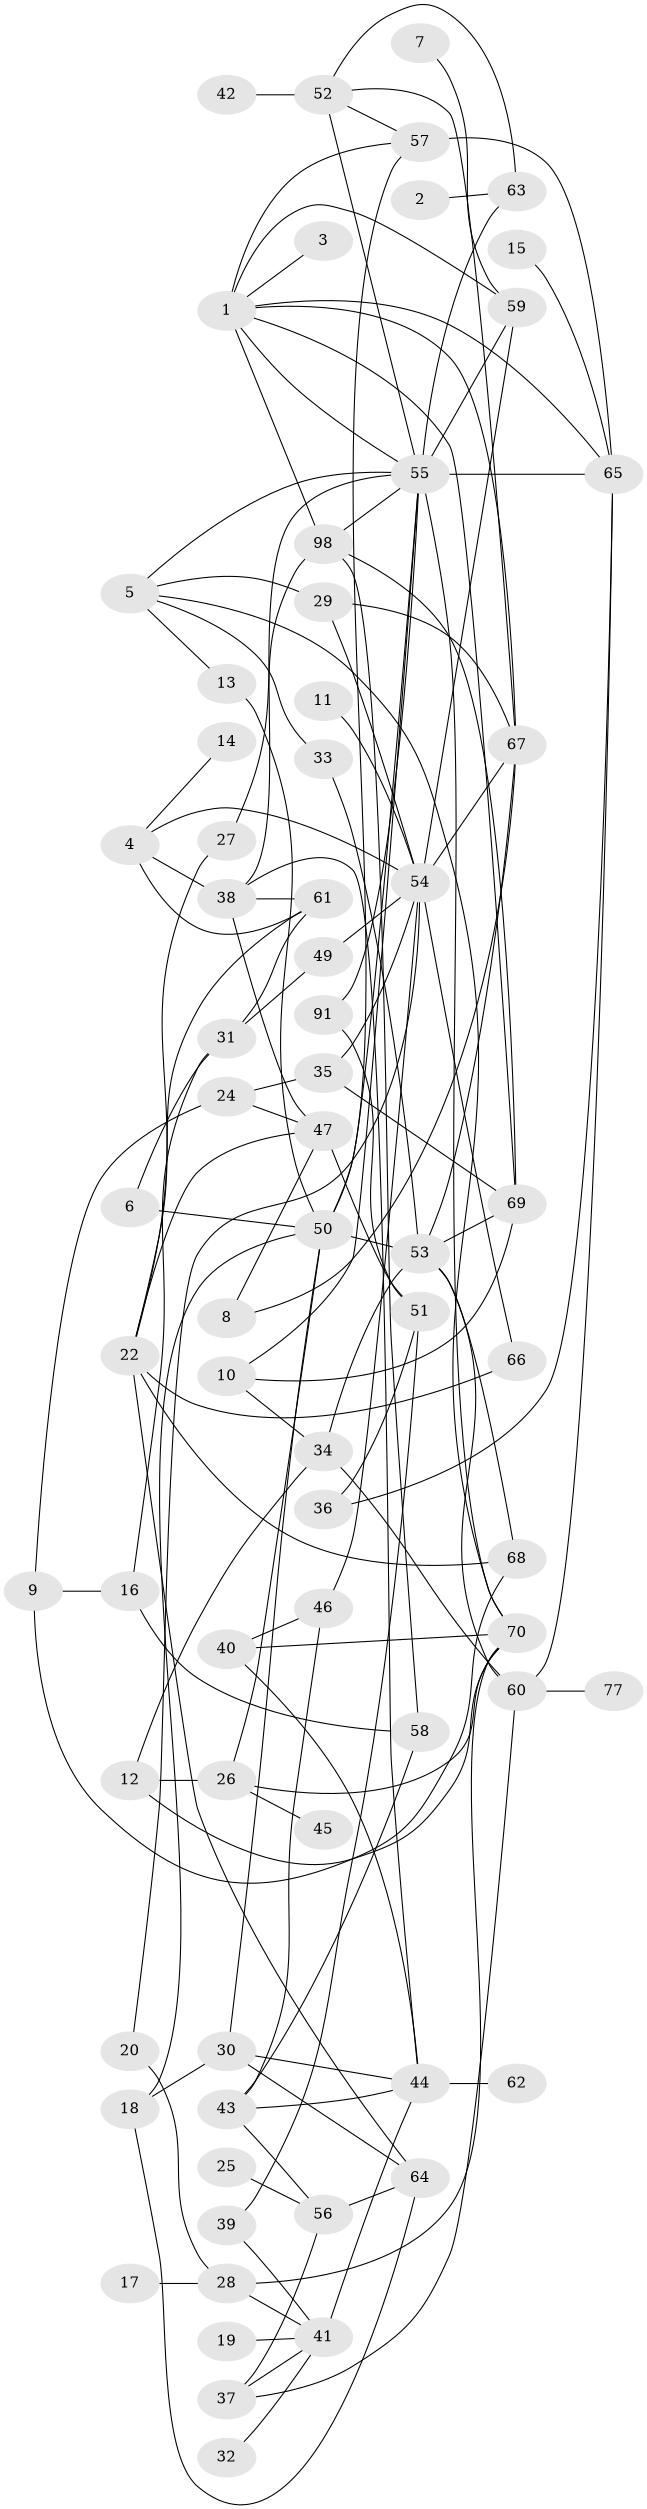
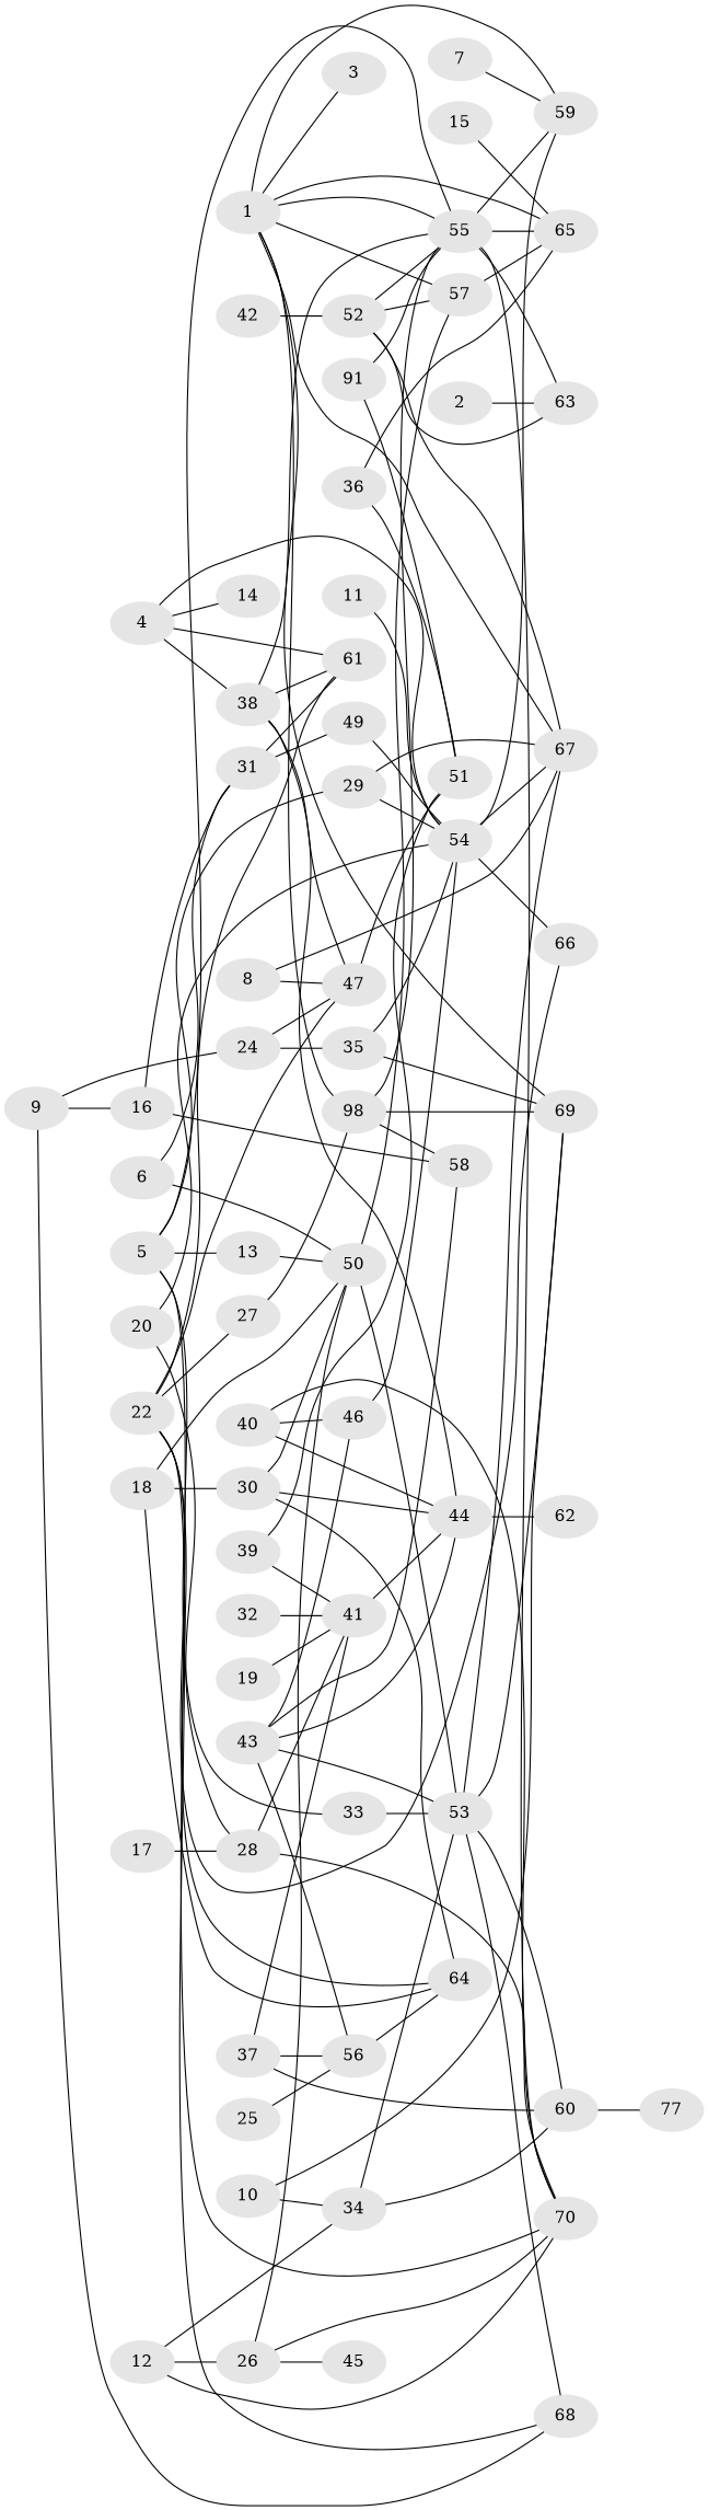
  graph {
    rankdir=LR
    node [color=gray90 style=filled]
    edge [weight=1.0]
    1
    3
    n3 [label=98]
    55
    57
    59
    65
    67
    69
    58
    63
    70
    2
    4
    14
    38
    54
    61
    47
    44
    66
    5
    13
    29
    33
    50
    53
    6
    31
    49
    7
    8
    51
    9
    16
    24
    68
    35
    10
    34
    60
    11
    12
    26
    45
    15
    17
    28
    41
    18
    64
    30
    62
    19
    20
    n56 [label=91]
    22
    27
    25
    56
    32
    n62 [label=77]
    36
    37
    39
    40
    46
    42
    52
    43
    1 -- 3
    1 -- n3
    1 -- 55
    1 -- 57
    1 -- 59
    1 -- 65
    1 -- 67
    1 -- 69
    n3 -- 55
    n3 -- 69
    n3 -- 58
    55 -- 59
    55 -- 65 [weight=2.0]
    55 -- 63
    55 -- 70
    57 -- 65
    2 -- 63
    4 -- 14
    4 -- 38
    4 -- 54
    4 -- 61
    38 -- 55
    38 -- 61
    38 -- 47
    38 -- 44
    54 -- 59
    54 -- 67
    54 -- 66
    47 -- 51
    44 -- 62
    5 -- 55
    5 -- 70
    5 -- 13
    5 -- 29
    5 -- 33
    13 -- 50
    29 -- 67
    29 -- 54
    33 -- 53
-   50 -- 55
    50 -- 57 [weight=2.0]
    50 -- 53
    53 -- 67
    53 -- 69
    53 -- 68
    53 -- 60
    6 -- 50
    6 -- 31
    31 -- 61
    31 -- 49
    49 -- 54
    7 -- 59
    8 -- 67
    8 -- 47
    9 -- 16
    9 -- 24
    9 -- 68
    16 -- 58
    16 -- 31
    24 -- 47
    24 -- 35
    35 -- 69
    35 -- 54
-   10 -- 55
    10 -- 69
    10 -- 34
    34 -- 53
    34 -- 60
-   60 -- 65
    60 -- n62
    11 -- 54
    12 -- 70
    12 -- 34
    12 -- 26
    26 -- 70
    26 -- 50
    26 -- 45
    15 -- 65
    17 -- 28
    28 -- 70
    28 -- 41
    41 -- 44
    18 -- 50
    18 -- 64
    18 -- 30
    30 -- 44
    30 -- 50
    30 -- 64
    19 -- 41
    20 -- 54
    20 -- 28
    n56 -- 55
    n56 -- 51
    22 -- 61
    22 -- 47
    22 -- 66
    22 -- 68
    22 -- 64
    22 -- 27
    27 -- n3
    25 -- 56
    56 -- 64
    32 -- 41
    36 -- 65
    36 -- 51
    37 -- 60
    37 -- 41
    37 -- 56
    39 -- 51 [weight=2.0]
    39 -- 41
    40 -- 70
    40 -- 44
    40 -- 46
    46 -- 54
    42 -- 52
    52 -- 55
    52 -- 57
    52 -- 67
    52 -- 63
    43 -- 58
    43 -- 44
+   43 -- 53
    43 -- 56
    43 -- 46
  }
